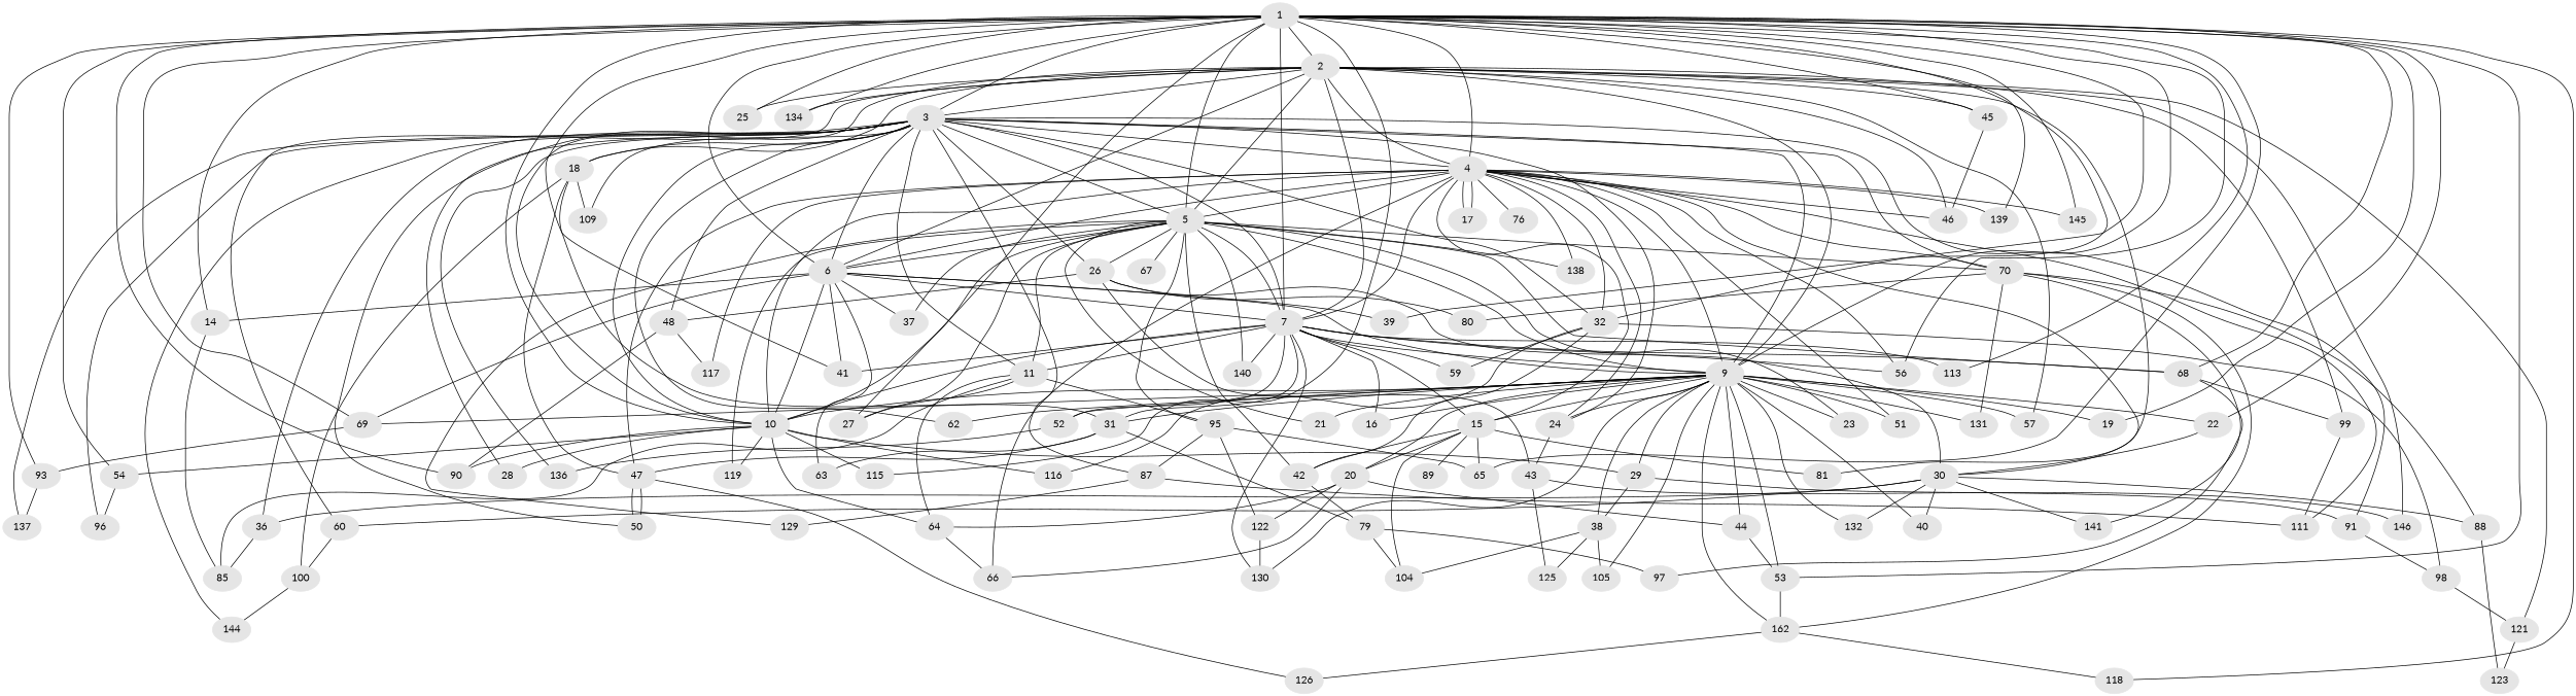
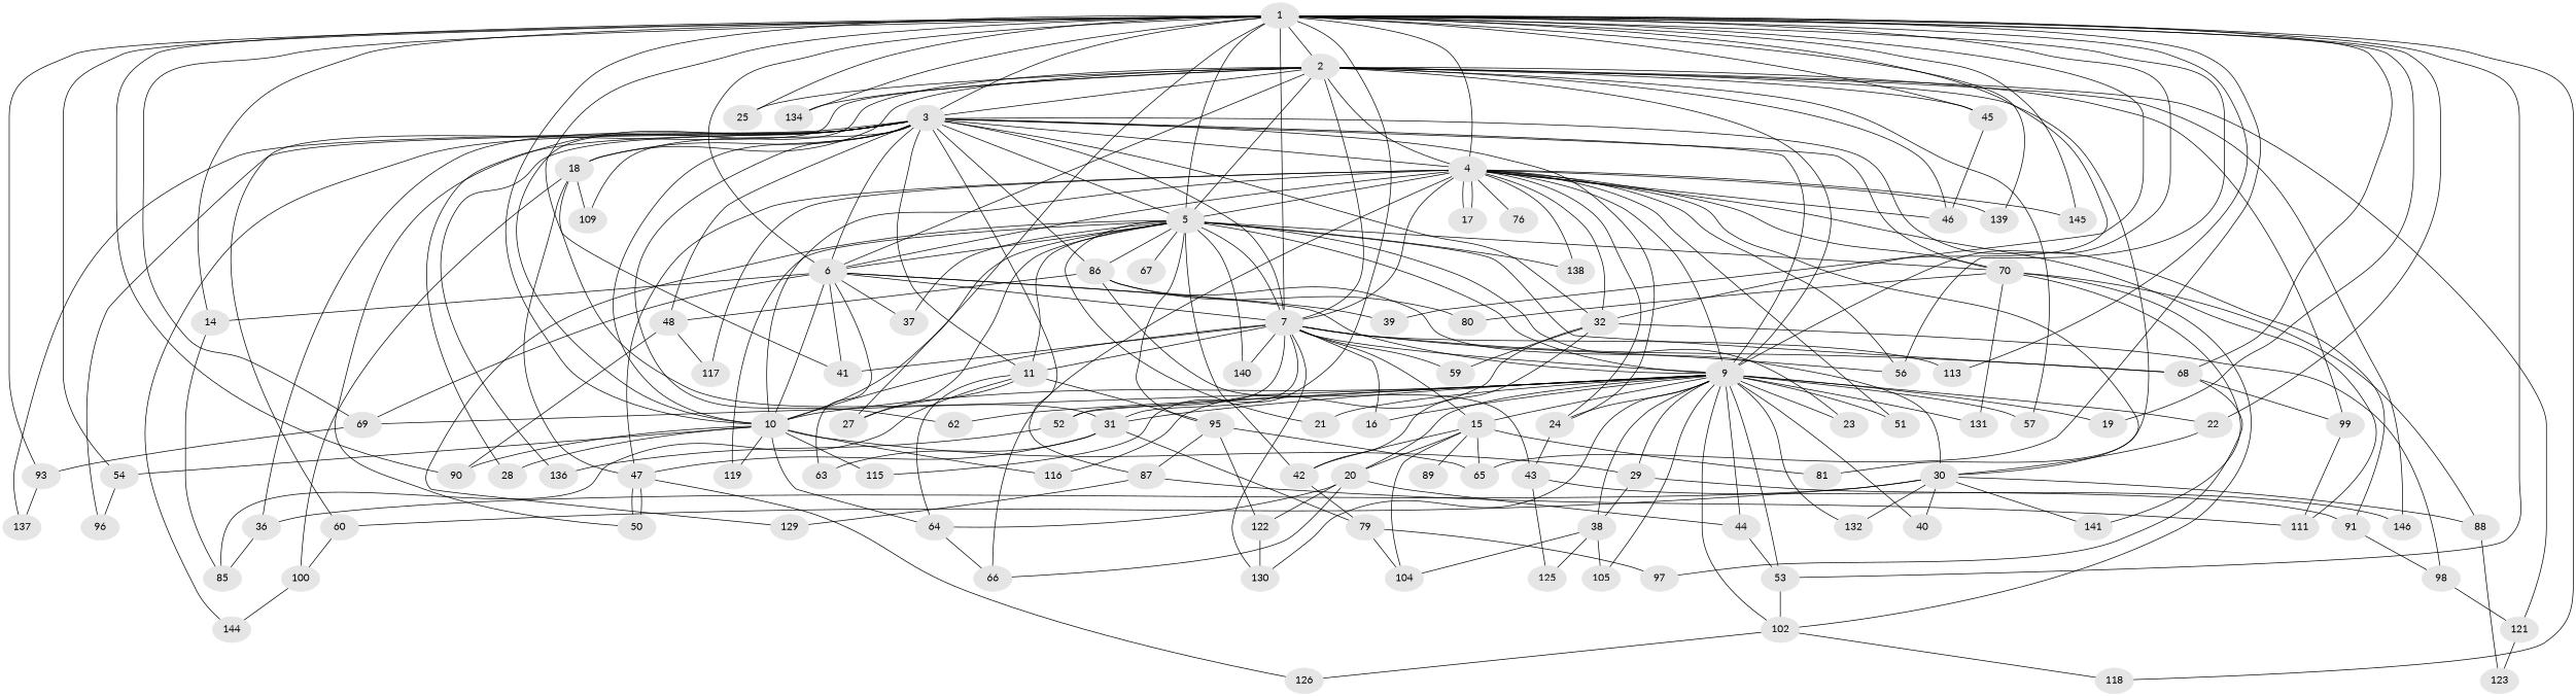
  graph {
    fontname=Lato
    node [color=gray90 fontname=Lato style=filled]
    edge [fontname=Lato]
    1 [super="+106"]
    2 [super="+103"]
    3 [super="+13"]
    4 [super="+49"]
    5 [super="+8"]
    6 [super="+84"]
    7 [super="+94"]
    9 [super="+72"]
    10 [super="+12"]
    14
    19
    22
    25
    27 [super="+34"]
    32 [super="+33"]
    39
    41
    45
    53
    54
    56 [super="+124"]
    65 [super="+108"]
    68 [super="+78"]
    69 [super="+83"]
    90 [super="+147"]
    93
    113
    115
    118
    134
    139
    145
    18 [super="+143"]
    46 [super="+75"]
    57
    60
    81
    99
    121
    146
    11 [super="+112"]
    24 [super="+107"]
-   26
+   26 [label=86]
    28
    36
    48
    50 [super="+58"]
    62
    70 [super="+95"]
    87
    91
    96
    109
    136
    137
    144
    15 [super="+73"]
    17
    30 [super="+55"]
    47
    51 [super="+101"]
    66
    76
    111 [super="+142"]
    117
    138
    67
    21
    23
    n70 [label=95]
    37
    42 [super="+120"]
    119
    129
    140
    63
    16
    31 [super="+61"]
    52
    59
    130 [super="+133"]
    20 [super="+71"]
    29
    38
    40
    44
-   102 [super="+114" label=162]
+   102 [super="+114"]
    105
    131
    132
    64 [super="+86"]
    116
    85 [super="+127"]
    98
    97
    100
    123
    43 [super="+110"]
    80
    88
    141
    89
    104
    126
    122
    79 [super="+135"]
    125
    1 -- 2
    1 -- 3
    1 -- 4
    1 -- 5 [weight=2]
    1 -- 6 [weight=2]
    1 -- 7
    1 -- 9
    1 -- 10 [weight=2]
    1 -- 14
    1 -- 19
    1 -- 22
    1 -- 25
    1 -- 27
    1 -- 32
    1 -- 39
    1 -- 41
    1 -- 45
    1 -- 53
    1 -- 54
    1 -- 56
    1 -- 65
    1 -- 68
    1 -- 69
    1 -- 90
    1 -- 93
    1 -- 113
    1 -- 115
    1 -- 118
    1 -- 134
    1 -- 139
    1 -- 145
    2 -- 3
    2 -- 4 [weight=2]
    2 -- 5 [weight=2]
    2 -- 6
    2 -- 7
    2 -- 9
    2 -- 10
    2 -- 25
    2 -- 45
    2 -- 134
    2 -- 18
    2 -- 46
    2 -- 57
    2 -- 60
    2 -- 81
    2 -- 99
    2 -- 121
    2 -- 146
    3 -- 4
    3 -- 5 [weight=3]
    3 -- 6
    3 -- 7
    3 -- 9
    3 -- 10
    3 -- 32
    3 -- 18
    3 -- 11
    3 -- 24
    3 -- 26
    3 -- 28
    3 -- 36
    3 -- 48
    3 -- 50
    3 -- 62
    3 -- 70
    3 -- 87
    3 -- 91
    3 -- 96
    3 -- 109
    3 -- 136
    3 -- 137
    3 -- 144
    4 -- 5 [weight=2]
    4 -- 6 [weight=2]
    4 -- 7
    4 -- 9
    4 -- 10 [weight=2]
    4 -- 32
    4 -- 56
    4 -- 139
    4 -- 145
    4 -- 46
    4 -- 24
    4 -- 70
-   4 -- 15
    4 -- 17
    4 -- 17
    4 -- 30
    4 -- 47
    4 -- 51
    4 -- 66
    4 -- 76 [weight=2]
    4 -- 111
    4 -- 117
    4 -- 138
    5 -- 6 [weight=2]
    5 -- 7 [weight=2]
    5 -- 9 [weight=2]
    5 -- 10 [weight=2]
    5 -- 27
    5 -- 68
    5 -- 11
    5 -- 26
    5 -- 70
    5 -- 138
    5 -- 67
    5 -- 21
    5 -- 23
    5 -- n70
    5 -- 37
    5 -- 42
    5 -- 119
    5 -- 129
    5 -- 140
    6 -- 7
    6 -- 9
    6 -- 10
    6 -- 14
    6 -- 39
    6 -- 41
    6 -- 69
    6 -- 37
    6 -- 63
    7 -- 9
    7 -- 10
    7 -- 41
    7 -- 56
    7 -- 68
    7 -- 113
    7 -- 11
    7 -- 15
    7 -- 140
    7 -- 16
    7 -- 31
    7 -- 52
    7 -- 59
    7 -- 130
    9 -- 10
    9 -- 19
    9 -- 22
    9 -- 53
    9 -- 69
    9 -- 57
    9 -- 24
    9 -- 62
    9 -- 15
    9 -- 51 [weight=2]
    9 -- 21
    9 -- 23
    9 -- 16
    9 -- 31
    9 -- 52
    9 -- 130
    9 -- 20
    9 -- 29
    9 -- 38
    9 -- 40
    9 -- 44
    9 -- 102
    9 -- 105
    9 -- 131
    9 -- 132
    10 -- 54
    10 -- 90
    10 -- 115
    10 -- 28
    10 -- 119
    10 -- 29
    10 -- 64
    10 -- 116
    14 -- 85
    22 -- 30
    32 -- 42
    32 -- 59
    32 -- 116
    32 -- 98
    45 -- 46
    53 -- 102
    54 -- 96
    68 -- 99
    68 -- 97
    69 -- 93
    93 -- 137
    18 -- 109
    18 -- 47
    18 -- 31
    18 -- 100
    60 -- 100
    99 -- 111
    121 -- 123
    11 -- 27
    11 -- n70
    11 -- 64
    11 -- 85
    24 -- 43 [weight=2]
    26 -- 48
    26 -- 30
    26 -- 43
    26 -- 80
    36 -- 85
    48 -- 90
    48 -- 117
    70 -- 102
    70 -- 131
    70 -- 80
    70 -- 88
    70 -- 141
    87 -- 111
    87 -- 129
    91 -- 98
    15 -- 65
    15 -- 81
    15 -- 42
    15 -- 20
    15 -- 89
    15 -- 104
    30 -- 60
    30 -- 36
    30 -- 40
    30 -- 132
    30 -- 88
    30 -- 141
    47 -- 50
    47 -- 50
    47 -- 126
    n70 -- 65
    n70 -- 87
    n70 -- 122
    42 -- 79
    31 -- 47
    31 -- 63
    31 -- 79
    52 -- 136
    20 -- 66
    20 -- 44
    20 -- 64
    20 -- 122
    29 -- 91
    29 -- 38
    38 -- 105
    38 -- 104
    38 -- 125
    44 -- 53
    102 -- 118
    102 -- 126
    64 -- 66
    98 -- 121
    100 -- 144
    43 -- 146
    43 -- 125
    88 -- 123
    122 -- 130
    79 -- 97
    79 -- 104
  }
